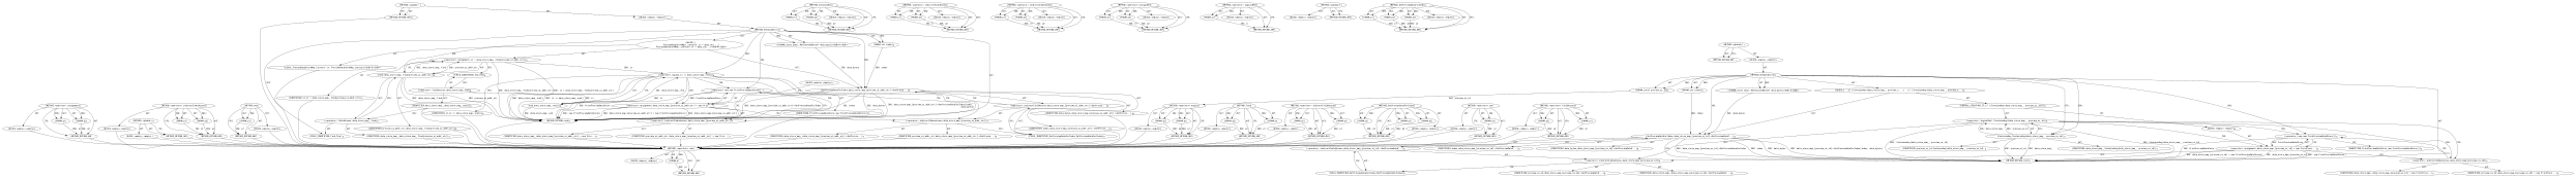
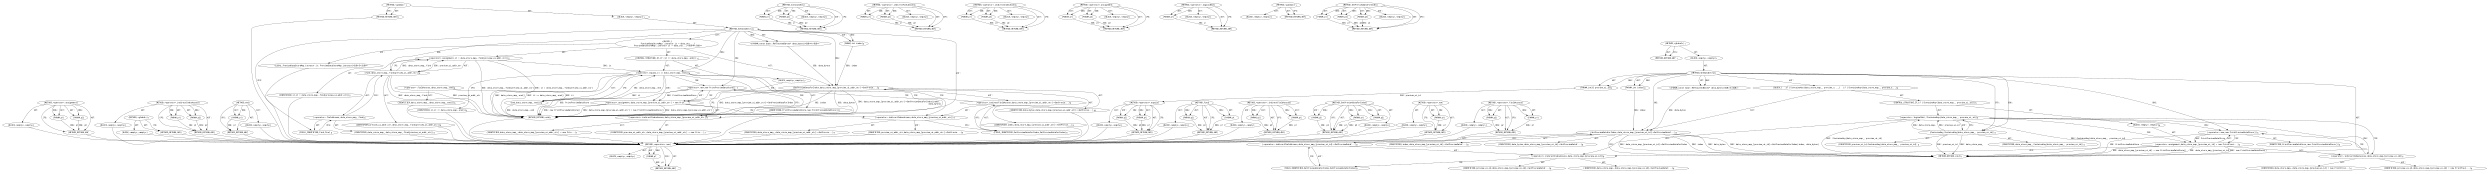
  digraph {
    fontname="Roboto Mono"
    node [fontname="Roboto Mono"]
    edge [fontname="Roboto Mono"]
    n1 [label=<(METHOD,end)>]
    n2 [label=<(PARAM,p1)>]
    n3 [label=<(BLOCK,&lt;empty&gt;,&lt;empty&gt;)>]
    n4 [label=<(METHOD_RETURN,ANY)>]
    n5 [label=<(METHOD,&lt;operator&gt;.new)>]
    n6 [label=<(PARAM,p1)>]
    n7 [label=<(BLOCK,&lt;empty&gt;,&lt;empty&gt;)>]
    n8 [label=<(METHOD_RETURN,ANY)>]
    n9 [label=<(METHOD,&lt;global&gt;)<SUB>1</SUB>>]
    n10 [label=<(BLOCK,&lt;empty&gt;,&lt;empty&gt;)<SUB>1</SUB>>]
    n11 [label=<(METHOD_RETURN,ANY)<SUB>1</SUB>>]
    n12 [label=<(METHOD,SetDataEntry)<SUB>1</SUB>>]
    n13 [label=<(PARAM,int index)<SUB>3</SUB>>]
    n14 [label="<(PARAM,const base::RefCountedBytes* data_bytes)<SUB>4</SUB>>"]
    n15 [label="<(BLOCK,{\n  PreviewDataStoreMap::iterator it = data_sto...,{\n  PreviewDataStoreMap::iterator it = data_sto...)<SUB>4</SUB>>"]
    n16 [label=<(find,data_store_map_.find(preview_ui_addr_str))<SUB>5</SUB>>]
    n17 [label=<(FIELD_IDENTIFIER,find,find)<SUB>5</SUB>>]
    n18 [label=<(&lt;operator&gt;.equals,it == data_store_map_.end())<SUB>6</SUB>>]
    n19 [label=<(&lt;operator&gt;.new,new PrintPreviewDataStore())<SUB>7</SUB>>]
    n20 [label=<(SetPreviewDataForIndex,data_store_map_[preview_ui_addr_str]-&gt;SetPrevie...)<SUB>9</SUB>>]
    n21 [label=<(METHOD_RETURN,void)<SUB>1</SUB>>]
    n22 [label="<(LOCAL,PreviewDataStoreMap.iterator it: PreviewDataStoreMap.iterator)<SUB>5</SUB>>"]
    n23 [label=<(&lt;operator&gt;.assignment,it = data_store_map_.find(preview_ui_addr_str))<SUB>5</SUB>>]
+   n24 [label=<(CONTROL_STRUCTURE,IF,if (it == data_store_map_.end()))<SUB>6</SUB>>]
    n25 [label=<(&lt;operator&gt;.fieldAccess,data_store_map_.find)<SUB>5</SUB>>]
    n26 [label=<(IDENTIFIER,preview_ui_addr_str,data_store_map_.find(preview_ui_addr_str))<SUB>5</SUB>>]
    n27 [label=<(IDENTIFIER,it,it == data_store_map_.end())<SUB>6</SUB>>]
    n28 [label=<(end,data_store_map_.end())<SUB>6</SUB>>]
    n29 [label=<(&lt;operator&gt;.assignment,data_store_map_[preview_ui_addr_str] = new Prin...)<SUB>7</SUB>>]
    n30 [label=<(&lt;operator&gt;.indirectIndexAccess,data_store_map_[preview_ui_addr_str])<SUB>7</SUB>>]
    n31 [label=<(&lt;operator&gt;.indirectIndexAccess,data_store_map_[preview_ui_addr_str])<SUB>9</SUB>>]
    n32 [label=<(IDENTIFIER,PrintPreviewDataStore,new PrintPreviewDataStore())<SUB>7</SUB>>]
    n33 [label=<(&lt;operator&gt;.indirectFieldAccess,data_store_map_[preview_ui_addr_str]-&gt;SetPrevie...)<SUB>9</SUB>>]
    n34 [label=<(IDENTIFIER,index,data_store_map_[preview_ui_addr_str]-&gt;SetPrevie...)<SUB>9</SUB>>]
    n35 [label=<(IDENTIFIER,data_bytes,data_store_map_[preview_ui_addr_str]-&gt;SetPrevie...)<SUB>10</SUB>>]
    n36 [label=<(IDENTIFIER,it,it = data_store_map_.find(preview_ui_addr_str))<SUB>5</SUB>>]
-   n37 [label=<(FIELD_IDENTIFIER,end,end)<SUB>6</SUB>>]
    n38 [label=<(BLOCK,&lt;empty&gt;,&lt;empty&gt;)<SUB>7</SUB>>]
    n39 [label=<(&lt;operator&gt;.fieldAccess,data_store_map_.end)<SUB>6</SUB>>]
    n40 [label=<(IDENTIFIER,data_store_map_,data_store_map_.find(preview_ui_addr_str))<SUB>5</SUB>>]
    n41 [label=<(IDENTIFIER,data_store_map_,data_store_map_[preview_ui_addr_str] = new Prin...)<SUB>7</SUB>>]
    n42 [label=<(IDENTIFIER,preview_ui_addr_str,data_store_map_[preview_ui_addr_str] = new Prin...)<SUB>7</SUB>>]
    n43 [label=<(FIELD_IDENTIFIER,SetPreviewDataForIndex,SetPreviewDataForIndex)<SUB>9</SUB>>]
    n44 [label=<(IDENTIFIER,data_store_map_,data_store_map_[preview_ui_addr_str]-&gt;SetPrevie...)<SUB>9</SUB>>]
    n45 [label=<(IDENTIFIER,preview_ui_addr_str,data_store_map_[preview_ui_addr_str]-&gt;SetPrevie...)<SUB>9</SUB>>]
    n46 [label=<(IDENTIFIER,data_store_map_,data_store_map_.end())<SUB>6</SUB>>]
    n47 [label=<(METHOD,find)>]
    n48 [label=<(PARAM,p1)>]
    n49 [label=<(PARAM,p2)>]
    n50 [label=<(BLOCK,&lt;empty&gt;,&lt;empty&gt;)>]
    n51 [label=<(METHOD_RETURN,ANY)>]
    n52 [label=<(METHOD,&lt;operator&gt;.indirectFieldAccess)>]
    n53 [label=<(PARAM,p1)>]
    n54 [label=<(PARAM,p2)>]
    n55 [label=<(BLOCK,&lt;empty&gt;,&lt;empty&gt;)>]
    n56 [label=<(METHOD_RETURN,ANY)>]
    n57 [label=<(METHOD,SetPreviewDataForIndex)>]
    n58 [label=<(PARAM,p1)>]
    n59 [label=<(PARAM,p2)>]
    n60 [label=<(PARAM,p3)>]
    n61 [label=<(BLOCK,&lt;empty&gt;,&lt;empty&gt;)>]
    n62 [label=<(METHOD_RETURN,ANY)>]
    n63 [label=<(METHOD,&lt;operator&gt;.new)>]
    n64 [label=<(PARAM,p1)>]
    n65 [label=<(BLOCK,&lt;empty&gt;,&lt;empty&gt;)>]
    n66 [label=<(METHOD_RETURN,ANY)>]
    n67 [label=<(METHOD,&lt;operator&gt;.equals)>]
    n68 [label=<(PARAM,p1)>]
    n69 [label=<(PARAM,p2)>]
    n70 [label=<(BLOCK,&lt;empty&gt;,&lt;empty&gt;)>]
    n71 [label=<(METHOD_RETURN,ANY)>]
    n72 [label=<(METHOD,&lt;operator&gt;.fieldAccess)>]
    n73 [label=<(PARAM,p1)>]
    n74 [label=<(PARAM,p2)>]
    n75 [label=<(BLOCK,&lt;empty&gt;,&lt;empty&gt;)>]
    n76 [label=<(METHOD_RETURN,ANY)>]
    n77 [label=<(METHOD,&lt;operator&gt;.assignment)>]
    n78 [label=<(PARAM,p1)>]
    n79 [label=<(PARAM,p2)>]
    n80 [label=<(BLOCK,&lt;empty&gt;,&lt;empty&gt;)>]
    n81 [label=<(METHOD_RETURN,ANY)>]
    n82 [label=<(METHOD,&lt;global&gt;)<SUB>1</SUB>>]
    n83 [label=<(BLOCK,&lt;empty&gt;,&lt;empty&gt;)>]
    n84 [label=<(METHOD_RETURN,ANY)>]
    n85 [label=<(METHOD,&lt;operator&gt;.indirectIndexAccess)>]
    n86 [label=<(PARAM,p1)>]
    n87 [label=<(PARAM,p2)>]
    n88 [label=<(BLOCK,&lt;empty&gt;,&lt;empty&gt;)>]
    n89 [label=<(METHOD_RETURN,ANY)>]
    n90 [label=<(METHOD,&lt;global&gt;)<SUB>1</SUB>>]
    n91 [label=<(BLOCK,&lt;empty&gt;,&lt;empty&gt;)<SUB>1</SUB>>]
    n92 [label=<(METHOD_RETURN,ANY)<SUB>1</SUB>>]
    n93 [label=<(METHOD,SetDataEntry)<SUB>1</SUB>>]
    n94 [label=<(PARAM,int32 preview_ui_id)<SUB>2</SUB>>]
    n95 [label=<(PARAM,int index)<SUB>3</SUB>>]
    n96 [label="<(PARAM,const base::RefCountedBytes* data_bytes)<SUB>4</SUB>>"]
    n97 [label=<(BLOCK,{   if (!ContainsKey(data_store_map_, preview_u...,{   if (!ContainsKey(data_store_map_, preview_u...)<SUB>4</SUB>>]
    n98 [label=<(ContainsKey,ContainsKey(data_store_map_, preview_ui_id))<SUB>5</SUB>>]
    n99 [label=<(&lt;operator&gt;.new,new PrintPreviewDataStore())<SUB>6</SUB>>]
    n100 [label=<(SetPreviewDataForIndex,data_store_map_[preview_ui_id]-&gt;SetPreviewDataF...)<SUB>8</SUB>>]
    n101 [label=<(METHOD_RETURN,void)<SUB>1</SUB>>]
    n102 [label=<(CONTROL_STRUCTURE,IF,if (!ContainsKey(data_store_map_, preview_ui_id)))<SUB>5</SUB>>]
    n103 [label=<(&lt;operator&gt;.logicalNot,!ContainsKey(data_store_map_, preview_ui_id))<SUB>5</SUB>>]
    n104 [label=<(IDENTIFIER,data_store_map_,ContainsKey(data_store_map_, preview_ui_id))<SUB>5</SUB>>]
    n105 [label=<(IDENTIFIER,preview_ui_id,ContainsKey(data_store_map_, preview_ui_id))<SUB>5</SUB>>]
    n106 [label=<(&lt;operator&gt;.assignment,data_store_map_[preview_ui_id] = new PrintPrevi...)<SUB>6</SUB>>]
    n107 [label=<(IDENTIFIER,PrintPreviewDataStore,new PrintPreviewDataStore())<SUB>6</SUB>>]
    n108 [label=<(&lt;operator&gt;.indirectFieldAccess,data_store_map_[preview_ui_id]-&gt;SetPreviewDataF...)<SUB>8</SUB>>]
    n109 [label=<(IDENTIFIER,index,data_store_map_[preview_ui_id]-&gt;SetPreviewDataF...)<SUB>8</SUB>>]
    n110 [label=<(IDENTIFIER,data_bytes,data_store_map_[preview_ui_id]-&gt;SetPreviewDataF...)<SUB>8</SUB>>]
    n111 [label=<(BLOCK,&lt;empty&gt;,&lt;empty&gt;)<SUB>6</SUB>>]
    n112 [label=<(&lt;operator&gt;.indirectIndexAccess,data_store_map_[preview_ui_id])<SUB>6</SUB>>]
    n113 [label=<(&lt;operator&gt;.indirectIndexAccess,data_store_map_[preview_ui_id])<SUB>8</SUB>>]
    n114 [label=<(IDENTIFIER,data_store_map_,data_store_map_[preview_ui_id] = new PrintPrevi...)<SUB>6</SUB>>]
    n115 [label=<(IDENTIFIER,preview_ui_id,data_store_map_[preview_ui_id] = new PrintPrevi...)<SUB>6</SUB>>]
    n116 [label=<(FIELD_IDENTIFIER,SetPreviewDataForIndex,SetPreviewDataForIndex)<SUB>8</SUB>>]
    n117 [label=<(IDENTIFIER,data_store_map_,data_store_map_[preview_ui_id]-&gt;SetPreviewDataF...)<SUB>8</SUB>>]
    n118 [label=<(IDENTIFIER,preview_ui_id,data_store_map_[preview_ui_id]-&gt;SetPreviewDataF...)<SUB>8</SUB>>]
    n119 [label=<(METHOD,ContainsKey)>]
    n120 [label=<(PARAM,p1)>]
    n121 [label=<(PARAM,p2)>]
    n122 [label=<(BLOCK,&lt;empty&gt;,&lt;empty&gt;)>]
    n123 [label=<(METHOD_RETURN,ANY)>]
    n124 [label=<(METHOD,&lt;operator&gt;.indirectFieldAccess)>]
    n125 [label=<(PARAM,p1)>]
    n126 [label=<(PARAM,p2)>]
    n127 [label=<(BLOCK,&lt;empty&gt;,&lt;empty&gt;)>]
    n128 [label=<(METHOD_RETURN,ANY)>]
    n129 [label=<(METHOD,&lt;operator&gt;.indirectIndexAccess)>]
    n130 [label=<(PARAM,p1)>]
    n131 [label=<(PARAM,p2)>]
    n132 [label=<(BLOCK,&lt;empty&gt;,&lt;empty&gt;)>]
    n133 [label=<(METHOD_RETURN,ANY)>]
    n134 [label=<(METHOD,&lt;operator&gt;.assignment)>]
    n135 [label=<(PARAM,p1)>]
    n136 [label=<(PARAM,p2)>]
    n137 [label=<(BLOCK,&lt;empty&gt;,&lt;empty&gt;)>]
    n138 [label=<(METHOD_RETURN,ANY)>]
    n139 [label=<(METHOD,&lt;operator&gt;.logicalNot)>]
    n140 [label=<(PARAM,p1)>]
    n141 [label=<(BLOCK,&lt;empty&gt;,&lt;empty&gt;)>]
    n142 [label=<(METHOD_RETURN,ANY)>]
    n143 [label=<(METHOD,&lt;global&gt;)<SUB>1</SUB>>]
    n144 [label=<(BLOCK,&lt;empty&gt;,&lt;empty&gt;)>]
    n145 [label=<(METHOD_RETURN,ANY)>]
    n146 [label=<(METHOD,SetPreviewDataForIndex)>]
    n147 [label=<(PARAM,p1)>]
    n148 [label=<(PARAM,p2)>]
    n149 [label=<(PARAM,p3)>]
    n150 [label=<(BLOCK,&lt;empty&gt;,&lt;empty&gt;)>]
    n151 [label=<(METHOD_RETURN,ANY)>]
    n1 -> n2 [label="AST: "]
    n1 -> n2 [label="DDG: "]
    n1 -> n3 [label="AST: "]
    n1 -> n4 [label="AST: "]
    n1 -> n4 [label="CFG: "]
    n2 -> n4 [label="DDG: p1"]
    n3 -> n5
    n4 -> n5
    n5 -> n6 [label="AST: "]
    n5 -> n6 [label="DDG: "]
    n5 -> n7 [label="AST: "]
    n5 -> n8 [label="AST: "]
    n5 -> n8 [label="CFG: "]
    n6 -> n8 [label="DDG: p1"]
    n9 -> n10 [label="AST: "]
    n9 -> n11 [label="AST: "]
    n9 -> n11 [label="CFG: "]
    n10 -> n12 [label="AST: "]
    n11 -> n5
    n12 -> n13 [label="AST: "]
    n12 -> n13 [label="DDG: "]
    n12 -> n14 [label="AST: "]
    n12 -> n14 [label="DDG: "]
    n12 -> n15 [label="AST: "]
    n12 -> n16 [label="DDG: "]
    n12 -> n17 [label="CFG: "]
    n12 -> n18 [label="DDG: "]
    n12 -> n19 [label="DDG: "]
    n12 -> n20 [label="DDG: "]
    n12 -> n21 [label="AST: "]
    n13 -> n20 [label="DDG: index"]
    n14 -> n20 [label="DDG: data_bytes"]
    n15 -> n20 [label="AST: "]
    n15 -> n22 [label="AST: "]
    n15 -> n23 [label="AST: "]
+   n15 -> n24 [label="AST: "]
    n16 -> n21 [label="DDG: data_store_map_.find"]
    n16 -> n21 [label="DDG: preview_ui_addr_str"]
    n16 -> n23 [label="CFG: "]
    n16 -> n23 [label="DDG: data_store_map_.find"]
    n16 -> n23 [label="DDG: preview_ui_addr_str"]
    n16 -> n25 [label="AST: "]
    n16 -> n26 [label="AST: "]
-   n46 -> n25 [label="CFG: "]
+   n17 -> n25 [label="CFG: "]
    n18 -> n19 [label="CDG: "]
    n18 -> n21 [label="DDG: it"]
    n18 -> n21 [label="DDG: data_store_map_.end()"]
    n18 -> n21 [label="DDG: it == data_store_map_.end()"]
    n18 -> n27 [label="CFG: "]
    n18 -> n28 [label="AST: "]
    n18 -> n29 [label="CDG: "]
    n18 -> n30 [label="CFG: "]
    n18 -> n30 [label="CDG: "]
    n18 -> n31 [label="CFG: "]
    n19 -> n21 [label="DDG: PrintPreviewDataStore"]
    n19 -> n29 [label="CFG: "]
    n19 -> n29 [label="DDG: PrintPreviewDataStore"]
    n19 -> n32 [label="AST: "]
    n20 -> n21 [label="CFG: "]
    n20 -> n21 [label="DDG: data_store_map_[preview_ui_addr_str]-&gt;SetPreviewDataForIndex"]
    n20 -> n21 [label="DDG: index"]
    n20 -> n21 [label="DDG: data_bytes"]
    n20 -> n21 [label="DDG: data_store_map_[preview_ui_addr_str]-&gt;SetPreviewDataForIndex(index,\n                                                               data_bytes)"]
    n20 -> n33 [label="AST: "]
    n20 -> n34 [label="AST: "]
    n20 -> n35 [label="AST: "]
    n21 -> n5
    n22 -> n5
    n23 -> n16 [label="AST: "]
    n23 -> n18 [label="DDG: it"]
    n23 -> n21 [label="DDG: data_store_map_.find(preview_ui_addr_str)"]
    n23 -> n21 [label="DDG: it = data_store_map_.find(preview_ui_addr_str)"]
    n23 -> n36 [label="AST: "]
-   n23 -> n37 [label="CFG: "]
+   n24 -> n18 [label="AST: "]
+   n24 -> n38 [label="AST: "]
    n25 -> n16 [label="CFG: "]
    n25 -> n17 [label="AST: "]
    n25 -> n40 [label="AST: "]
    n26 -> n5
    n27 -> n5
    n28 -> n18 [label="CFG: "]
    n28 -> n18 [label="DDG: data_store_map_.end"]
    n28 -> n21 [label="DDG: data_store_map_.end"]
    n29 -> n19 [label="AST: "]
    n29 -> n21 [label="DDG: data_store_map_[preview_ui_addr_str]"]
    n29 -> n21 [label="DDG: new PrintPreviewDataStore()"]
    n29 -> n21 [label="DDG: data_store_map_[preview_ui_addr_str] = new PrintPreviewDataStore()"]
    n29 -> n30 [label="AST: "]
    n29 -> n31 [label="CFG: "]
    n30 -> n19 [label="CFG: "]
    n30 -> n41 [label="AST: "]
    n30 -> n42 [label="AST: "]
    n31 -> n43 [label="CFG: "]
    n31 -> n44 [label="AST: "]
    n31 -> n45 [label="AST: "]
    n32 -> n5
    n33 -> n20 [label="CFG: "]
    n33 -> n31 [label="AST: "]
    n33 -> n43 [label="AST: "]
    n34 -> n5
    n35 -> n5
    n36 -> n5
-   n37 -> n39 [label="CFG: "]
    n38 -> n29 [label="AST: "]
    n39 -> n28 [label="DDG: it"]
-   n39 -> n37 [label="AST: "]
    n39 -> n46 [label="AST: "]
    n40 -> n5
    n41 -> n5
    n42 -> n5
    n43 -> n33 [label="CFG: "]
    n44 -> n5
    n45 -> n5
    n46 -> n5
    n47 -> n48 [label="AST: "]
    n47 -> n48 [label="DDG: "]
    n47 -> n49 [label="AST: "]
    n47 -> n49 [label="DDG: "]
    n47 -> n50 [label="AST: "]
    n47 -> n51 [label="AST: "]
    n47 -> n51 [label="CFG: "]
    n48 -> n51 [label="DDG: p1"]
    n49 -> n51 [label="DDG: p2"]
    n50 -> n5
    n51 -> n5
    n52 -> n53 [label="AST: "]
    n52 -> n53 [label="DDG: "]
    n52 -> n54 [label="AST: "]
    n52 -> n54 [label="DDG: "]
    n52 -> n55 [label="AST: "]
    n52 -> n56 [label="AST: "]
    n52 -> n56 [label="CFG: "]
    n53 -> n56 [label="DDG: p1"]
    n54 -> n56 [label="DDG: p2"]
    n55 -> n5
    n56 -> n5
    n57 -> n58 [label="AST: "]
    n57 -> n58 [label="DDG: "]
    n57 -> n59 [label="AST: "]
    n57 -> n59 [label="DDG: "]
    n57 -> n60 [label="AST: "]
    n57 -> n60 [label="DDG: "]
    n57 -> n61 [label="AST: "]
    n57 -> n62 [label="AST: "]
    n57 -> n62 [label="CFG: "]
    n58 -> n62 [label="DDG: p1"]
    n59 -> n62 [label="DDG: p2"]
    n60 -> n62 [label="DDG: p3"]
    n61 -> n5
    n62 -> n5
    n63 -> n64 [label="AST: "]
    n63 -> n64 [label="DDG: "]
    n63 -> n65 [label="AST: "]
    n63 -> n66 [label="AST: "]
    n63 -> n66 [label="CFG: "]
    n64 -> n66 [label="DDG: p1"]
    n65 -> n5
    n66 -> n5
    n67 -> n68 [label="AST: "]
    n67 -> n68 [label="DDG: "]
    n67 -> n69 [label="AST: "]
    n67 -> n69 [label="DDG: "]
    n67 -> n70 [label="AST: "]
    n67 -> n71 [label="AST: "]
    n67 -> n71 [label="CFG: "]
    n68 -> n71 [label="DDG: p1"]
    n69 -> n71 [label="DDG: p2"]
    n70 -> n5
    n71 -> n5
    n72 -> n73 [label="AST: "]
    n72 -> n73 [label="DDG: "]
    n72 -> n74 [label="AST: "]
    n72 -> n74 [label="DDG: "]
    n72 -> n75 [label="AST: "]
    n72 -> n76 [label="AST: "]
    n72 -> n76 [label="CFG: "]
    n73 -> n76 [label="DDG: p1"]
    n74 -> n76 [label="DDG: p2"]
    n75 -> n5
    n76 -> n5
    n77 -> n78 [label="AST: "]
    n77 -> n78 [label="DDG: "]
    n77 -> n79 [label="AST: "]
    n77 -> n79 [label="DDG: "]
    n77 -> n80 [label="AST: "]
    n77 -> n81 [label="AST: "]
    n77 -> n81 [label="CFG: "]
    n78 -> n81 [label="DDG: p1"]
    n79 -> n81 [label="DDG: p2"]
    n80 -> n5
    n81 -> n5
    n82 -> n83 [label="AST: "]
    n82 -> n84 [label="AST: "]
    n82 -> n84 [label="CFG: "]
    n83 -> n5
    n84 -> n5
    n85 -> n86 [label="AST: "]
    n85 -> n86 [label="DDG: "]
    n85 -> n87 [label="AST: "]
    n85 -> n87 [label="DDG: "]
    n85 -> n88 [label="AST: "]
    n85 -> n89 [label="AST: "]
    n85 -> n89 [label="CFG: "]
    n86 -> n89 [label="DDG: p1"]
    n87 -> n89 [label="DDG: p2"]
    n88 -> n5
    n89 -> n5
    n90 -> n91 [label="AST: "]
    n90 -> n92 [label="AST: "]
    n90 -> n92 [label="CFG: "]
    n91 -> n93 [label="AST: "]
    n93 -> n94 [label="AST: "]
    n93 -> n94 [label="DDG: "]
    n93 -> n95 [label="AST: "]
    n93 -> n95 [label="DDG: "]
    n93 -> n96 [label="AST: "]
    n93 -> n96 [label="DDG: "]
    n93 -> n97 [label="AST: "]
    n93 -> n98 [label="CFG: "]
    n93 -> n98 [label="DDG: "]
    n93 -> n99 [label="DDG: "]
    n93 -> n100 [label="DDG: "]
    n93 -> n101 [label="AST: "]
    n94 -> n67 [label="DDG: preview_ui_id"]
    n95 -> n100 [label="DDG: index"]
    n96 -> n100 [label="DDG: data_bytes"]
    n97 -> n100 [label="AST: "]
    n97 -> n102 [label="AST: "]
    n98 -> n101 [label="DDG: data_store_map_"]
    n98 -> n101 [label="DDG: preview_ui_id"]
    n98 -> n103 [label="CFG: "]
    n98 -> n103 [label="DDG: data_store_map_"]
    n98 -> n103 [label="DDG: preview_ui_id"]
    n98 -> n104 [label="AST: "]
    n98 -> n105 [label="AST: "]
    n99 -> n101 [label="DDG: PrintPreviewDataStore"]
    n99 -> n106 [label="CFG: "]
    n99 -> n106 [label="DDG: PrintPreviewDataStore"]
    n99 -> n107 [label="AST: "]
    n100 -> n101 [label="CFG: "]
    n100 -> n101 [label="DDG: data_store_map_[preview_ui_id]-&gt;SetPreviewDataForIndex"]
    n100 -> n101 [label="DDG: index"]
    n100 -> n101 [label="DDG: data_bytes"]
    n100 -> n101 [label="DDG: data_store_map_[preview_ui_id]-&gt;SetPreviewDataForIndex(index, data_bytes)"]
    n100 -> n108 [label="AST: "]
    n100 -> n109 [label="AST: "]
    n100 -> n110 [label="AST: "]
    n102 -> n103 [label="AST: "]
    n102 -> n111 [label="AST: "]
    n103 -> n98 [label="AST: "]
    n103 -> n99 [label="CDG: "]
    n103 -> n101 [label="DDG: ContainsKey(data_store_map_, preview_ui_id)"]
    n103 -> n101 [label="DDG: !ContainsKey(data_store_map_, preview_ui_id)"]
    n103 -> n106 [label="CDG: "]
    n103 -> n112 [label="CFG: "]
    n103 -> n112 [label="CDG: "]
    n103 -> n113 [label="CFG: "]
    n106 -> n99 [label="AST: "]
    n106 -> n101 [label="DDG: data_store_map_[preview_ui_id]"]
    n106 -> n101 [label="DDG: new PrintPreviewDataStore()"]
    n106 -> n101 [label="DDG: data_store_map_[preview_ui_id] = new PrintPreviewDataStore()"]
    n106 -> n112 [label="AST: "]
    n106 -> n113 [label="CFG: "]
    n108 -> n100 [label="CFG: "]
    n108 -> n113 [label="AST: "]
    n108 -> n116 [label="AST: "]
    n111 -> n106 [label="AST: "]
    n112 -> n99 [label="CFG: "]
    n112 -> n114 [label="AST: "]
    n112 -> n115 [label="AST: "]
    n113 -> n116 [label="CFG: "]
    n113 -> n117 [label="AST: "]
    n113 -> n118 [label="AST: "]
    n116 -> n108 [label="CFG: "]
    n119 -> n120 [label="AST: "]
    n119 -> n120 [label="DDG: "]
    n119 -> n121 [label="AST: "]
    n119 -> n121 [label="DDG: "]
    n119 -> n122 [label="AST: "]
    n119 -> n123 [label="AST: "]
    n119 -> n123 [label="CFG: "]
    n120 -> n123 [label="DDG: p1"]
    n121 -> n123 [label="DDG: p2"]
    n124 -> n125 [label="AST: "]
    n124 -> n125 [label="DDG: "]
    n124 -> n126 [label="AST: "]
    n124 -> n126 [label="DDG: "]
    n124 -> n127 [label="AST: "]
    n124 -> n128 [label="AST: "]
    n124 -> n128 [label="CFG: "]
    n125 -> n128 [label="DDG: p1"]
    n126 -> n128 [label="DDG: p2"]
    n129 -> n130 [label="AST: "]
    n129 -> n130 [label="DDG: "]
    n129 -> n131 [label="AST: "]
    n129 -> n131 [label="DDG: "]
    n129 -> n132 [label="AST: "]
    n129 -> n133 [label="AST: "]
    n129 -> n133 [label="CFG: "]
    n130 -> n133 [label="DDG: p1"]
    n131 -> n133 [label="DDG: p2"]
    n134 -> n135 [label="AST: "]
    n134 -> n135 [label="DDG: "]
    n134 -> n136 [label="AST: "]
    n134 -> n136 [label="DDG: "]
    n134 -> n137 [label="AST: "]
    n134 -> n138 [label="AST: "]
    n134 -> n138 [label="CFG: "]
    n135 -> n138 [label="DDG: p1"]
    n136 -> n138 [label="DDG: p2"]
    n139 -> n140 [label="AST: "]
    n139 -> n140 [label="DDG: "]
    n139 -> n141 [label="AST: "]
    n139 -> n142 [label="AST: "]
    n139 -> n142 [label="CFG: "]
    n140 -> n142 [label="DDG: p1"]
    n143 -> n144 [label="AST: "]
    n143 -> n145 [label="AST: "]
    n143 -> n145 [label="CFG: "]
    n146 -> n147 [label="AST: "]
    n146 -> n147 [label="DDG: "]
    n146 -> n148 [label="AST: "]
    n146 -> n148 [label="DDG: "]
    n146 -> n149 [label="AST: "]
    n146 -> n149 [label="DDG: "]
    n146 -> n150 [label="AST: "]
    n146 -> n151 [label="AST: "]
    n146 -> n151 [label="CFG: "]
    n147 -> n151 [label="DDG: p1"]
    n148 -> n151 [label="DDG: p2"]
    n149 -> n151 [label="DDG: p3"]
  }
